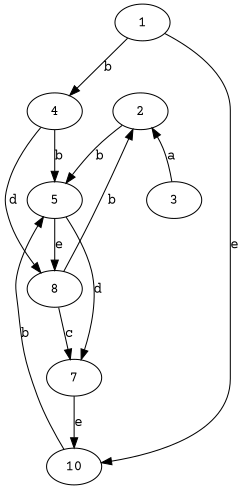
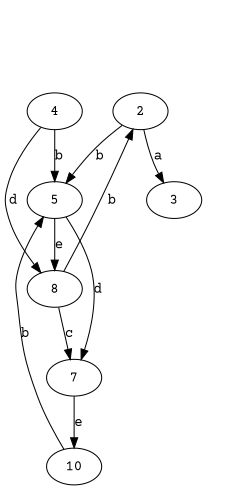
  strict digraph {
    fontname="Courier Prime"
    node [fontname="Courier Prime"]
    edge [fontname="Courier Prime"]
    2
    5
    8
    7
    4
    10
    n7 [label=3]
-   1
    2 -> 5 [label=b]
    5 -> 8 [label=e]
    5 -> 7 [label=d]
    8 -> 2 [label=b]
    8 -> 7 [label=c]
    7 -> 10 [label=e]
    4 -> 5 [label=b]
    4 -> 8 [label=d]
    10 -> 5 [label=b]
-   n7 -> 2 [label=a]
-   1 -> 4 [label=b]
-   1 -> 10 [label=e]
+   2 -> n7 [label=a]
  }
